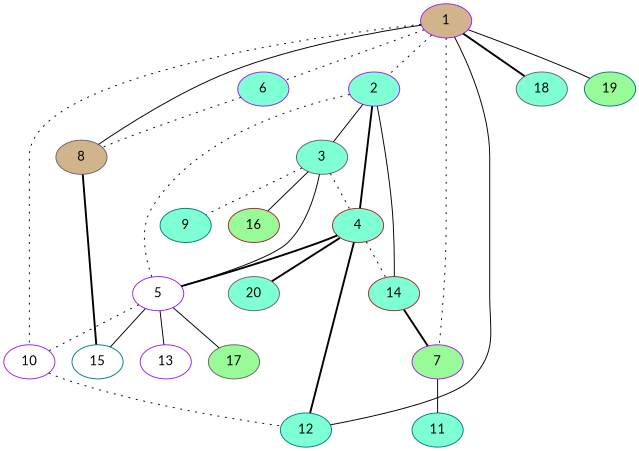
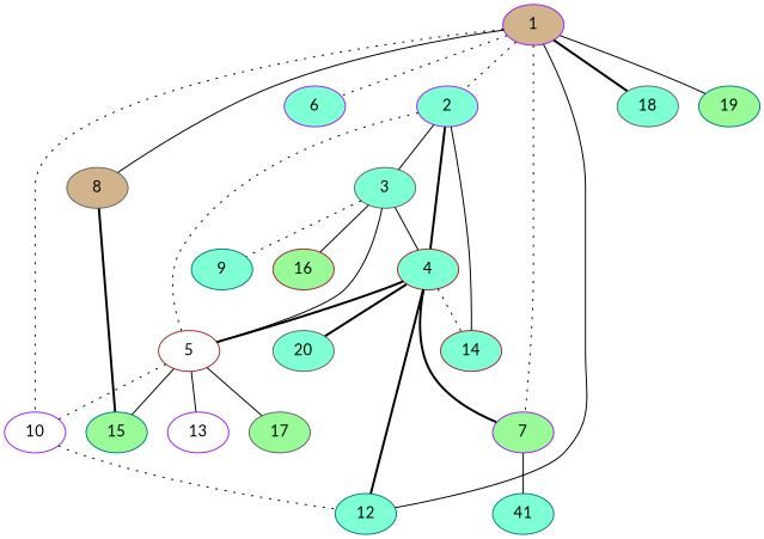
  graph {
    fontname=Lato
    node [color=purple fillcolor=aquamarine fontname=Lato style=filled]
    edge [fontname=Lato style=dotted weight=1.0]
    1 [fillcolor=tan]
    2
    6
    7 [fillcolor=palegreen]
    8 [color=gray40 fillcolor=tan]
    10 [fillcolor=white]
    12 [color=teal]
    18 [color=gray40]
    19 [color=teal fillcolor=palegreen]
    3 [color=gray40]
    4 [color=brown]
-   5 [fillcolor=white]
+   5 [color=brown fillcolor=white]
    14 [color=brown]
-   11 [color=teal]
-   15 [color=teal fillcolor=white]
+   11 [color=teal label=41]
+   15 [color=teal fillcolor=palegreen]
    9 [color=teal]
    16 [color=brown fillcolor=palegreen]
    20 [color=gray40]
    13 [fillcolor=white]
    17 [color=gray40 fillcolor=palegreen]
    1 -- 2 [weight=3.0]
    1 -- 6
    1 -- 7 [weight=6.0]
    1 -- 8 [style=solid]
    1 -- 10
    1 -- 12 [style=solid]
    1 -- 18 [style=bold]
    1 -- 19 [style=solid]
    2 -- 3 [style=solid weight=2.0]
    2 -- 4 [style=bold]
    2 -- 5 [weight=2.0]
    2 -- 14 [style=solid]
-   6 -- 8
    7 -- 11 [style=solid]
    8 -- 15 [style=bold]
    10 -- 12
-   3 -- 4 [weight=3.0]
+   3 -- 4 [style=solid weight=3.0]
    3 -- 5 [style=solid]
    3 -- 9
    3 -- 16 [style=solid]
-   14 -- 7 [style=bold]
+   4 -- 7 [style=bold]
    4 -- 12 [style=bold]
    4 -- 5 [style=bold]
    4 -- 14
    4 -- 20 [style=bold]
    5 -- 10
    5 -- 15 [style=solid]
    5 -- 13 [style=solid]
    5 -- 17 [style=solid]
  }
